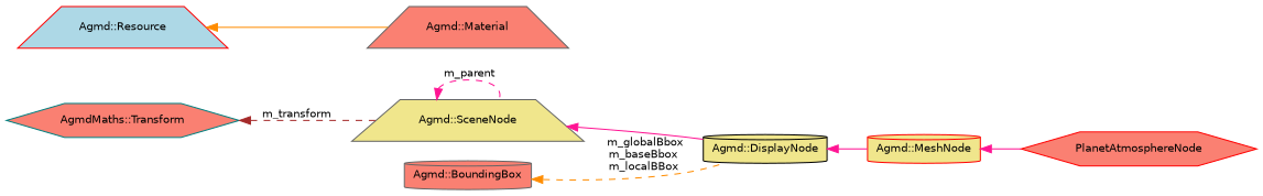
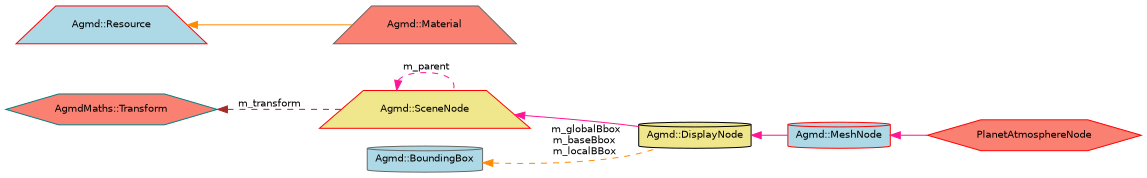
  digraph {
    rankdir=LR
    node [color=red fillcolor=salmon fontname=Helvetica fontsize=10 shape=cylinder style=filled]
    edge [color=deeppink dir=back fontname=Helvetica fontsize=10 labelfontname=Helvetica labelfontsize=10 style=solid]
    n1 [fontcolor=black height=0.2 label=PlanetAtmosphereNode shape=hexagon width=0.4]
-   n2 [fillcolor=khaki height=0.2 label="Agmd::MeshNode" width=0.4]
+   n2 [fillcolor=lightblue height=0.2 label="Agmd::MeshNode" width=0.4]
    n3 [color=black fillcolor=khaki height=0.2 label="Agmd::DisplayNode" width=0.4]
-   n4 [color=gray40 fillcolor=khaki height=0.2 label="Agmd::SceneNode" shape=trapezium width=0.4]
+   n4 [fillcolor=khaki height=0.2 label="Agmd::SceneNode" shape=trapezium width=0.4]
    n5 [color=teal height=0.2 label="AgmdMaths::Transform" shape=hexagon width=0.4]
-   n6 [color=gray40 height=0.2 label="Agmd::BoundingBox" width=0.4]
+   n6 [color=gray40 fillcolor=lightblue height=0.2 label="Agmd::BoundingBox" width=0.4]
    n7 [color=gray40 height=0.2 label="Agmd::Material" shape=trapezium width=0.4]
    n8 [fillcolor=lightblue height=0.2 label="Agmd::Resource" shape=trapezium width=0.4]
    n2 -> n1
    n3 -> n2
    n4 -> n3
    n4 -> n4 [label=" m_parent" style=dashed]
    n5 -> n4 [color=brown label=" m_transform" style=dashed]
    n6 -> n3 [color=darkorange label=" m_globalBbox\nm_baseBbox\nm_localBBox" style=dashed]
    n8 -> n7 [color=darkorange]
  }
